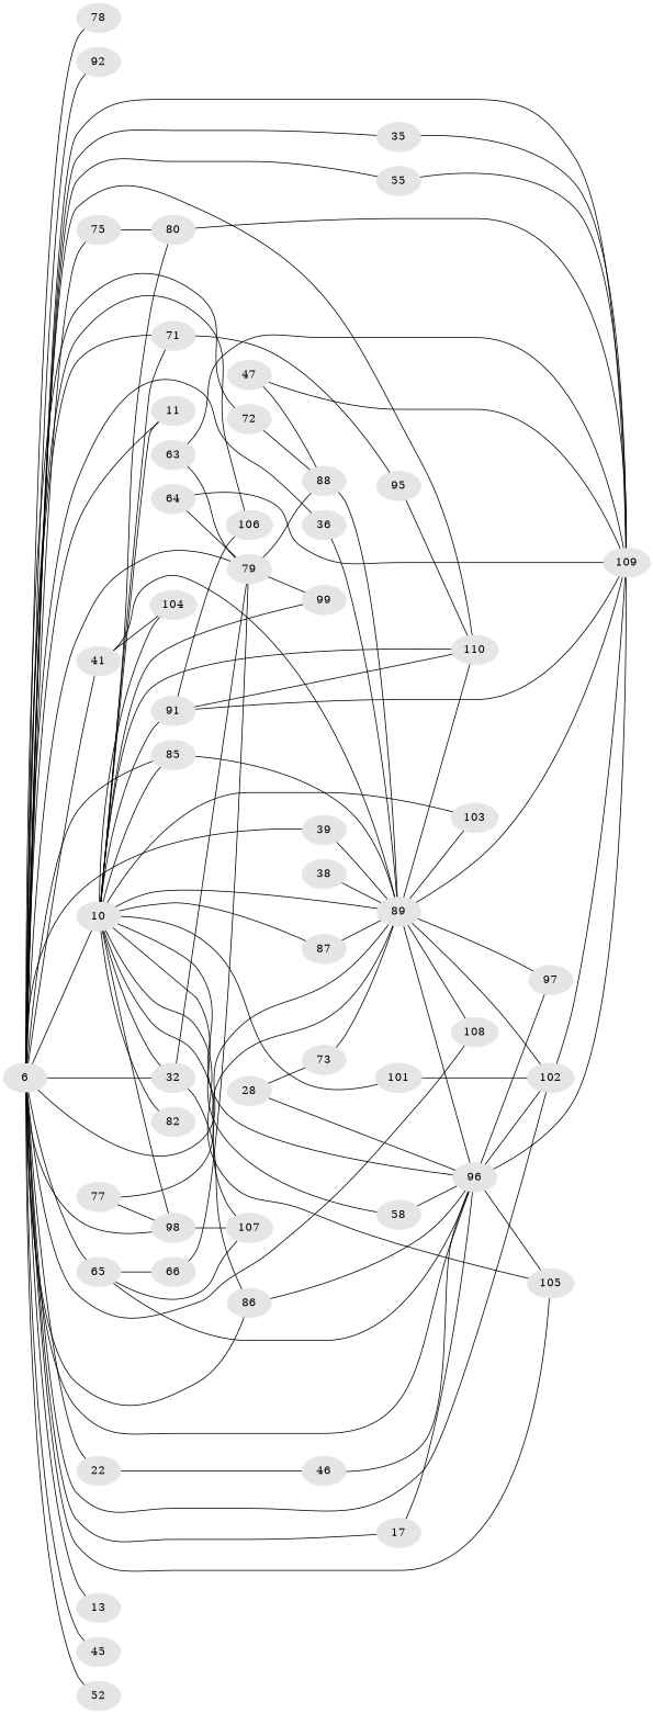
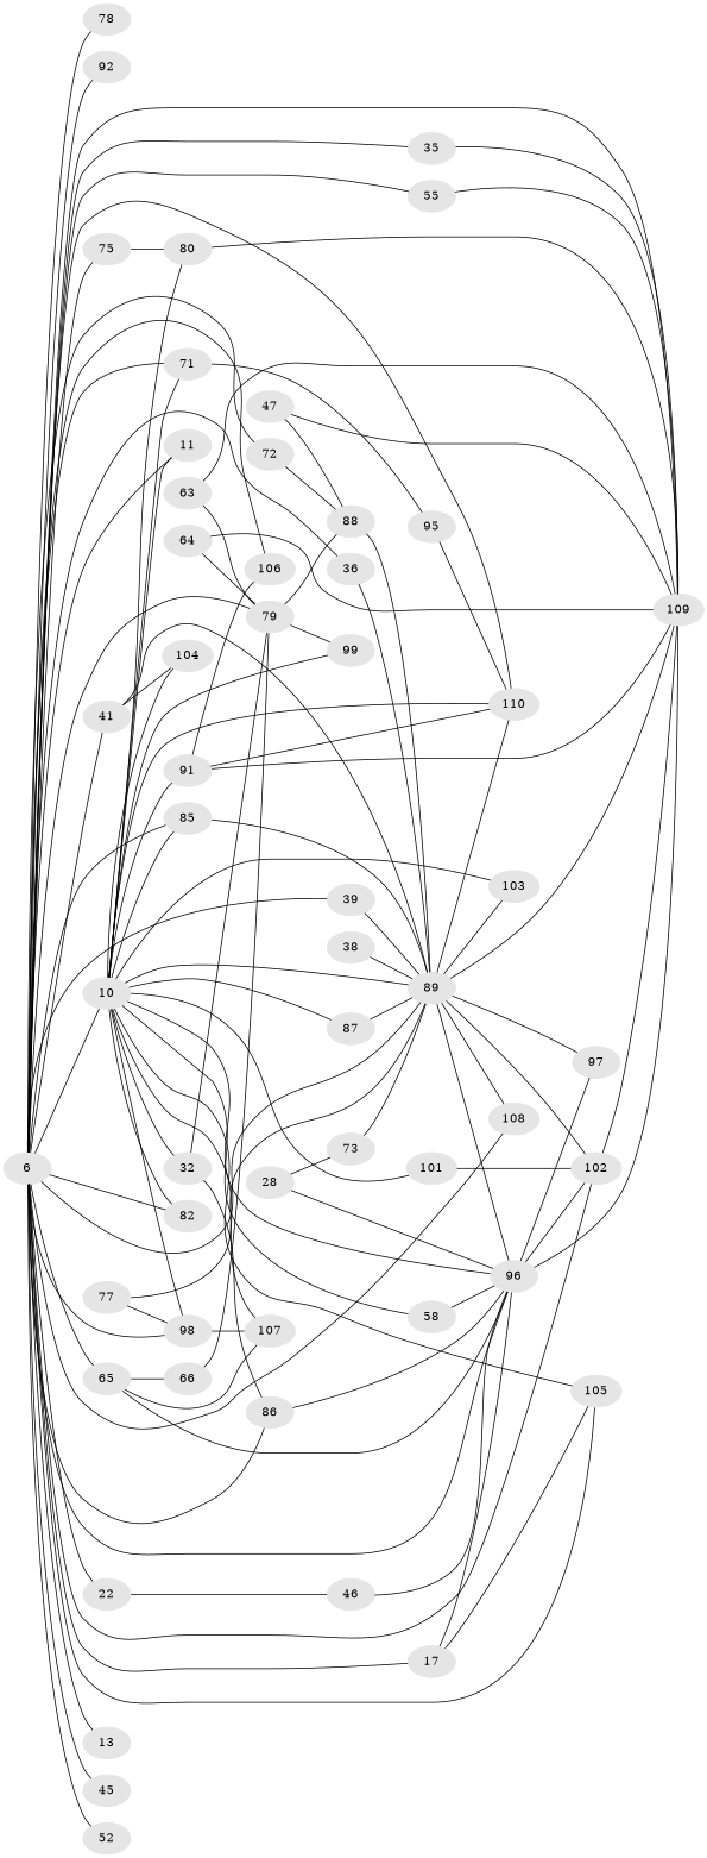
  graph {
    rankdir=LR
    node [color=gray90 style=filled]
    6 [super="+3+5"]
    10
    11
    13
    17
    22
    35
    36
    39
    41 [super="+40"]
    45
    52
    55
    65 [super="+57"]
    71 [super="+49"]
    72
    75
    78
    79 [super="+53+20"]
    82
    85 [super="+68+70"]
    86 [super="+24"]
    89 [super="+44+76+7"]
    92
    96 [super="+56+69"]
    98 [super="+51+84"]
    102 [super="+94"]
    105 [super="+37+93"]
    106
    108
    109 [super="+74+81"]
    110 [super="+100"]
    32 [super="+29"]
    58
    80 [super="+62"]
    87
    91 [super="+59+27+61"]
    99
    101
    103
    104
    107 [super="+90"]
    46
    66
    95
    88 [super="+67"]
    97
    28
    73
    38
    47
    63
    64
    77
    6 -- 10 [weight=3]
    6 -- 11
    6 -- 13 [weight=2]
    6 -- 17
    6 -- 22 [weight=2]
    6 -- 35
    6 -- 36
    6 -- 39
    6 -- 41 [weight=2]
    6 -- 45 [weight=2]
    6 -- 52
    6 -- 55
    6 -- 65 [weight=2]
    6 -- 71 [weight=2]
    6 -- 72
    6 -- 75
    6 -- 78 [weight=2]
    6 -- 79 [weight=3]
-   6 -- 32
+   6 -- 82
    6 -- 85 [weight=3]
    6 -- 86
    6 -- 89 [weight=7]
    6 -- 92 [weight=2]
    6 -- 96 [weight=8]
    6 -- 98 [weight=4]
    6 -- 102
    6 -- 105 [weight=2]
    6 -- 106
    6 -- 108
    6 -- 109 [weight=8]
    6 -- 110 [weight=2]
    10 -- 11
    10 -- 71
    10 -- 82
    10 -- 85
    10 -- 89 [weight=2]
    10 -- 96 [weight=2]
    10 -- 98 [weight=3]
    10 -- 105 [weight=3]
    10 -- 110
    10 -- 32
    10 -- 58
    10 -- 80 [weight=2]
    10 -- 87
    10 -- 91 [weight=3]
    10 -- 99
    10 -- 101
    10 -- 103
    10 -- 104
    10 -- 107
    17 -- 96
    22 -- 46
    35 -- 109
    36 -- 89
    39 -- 89
    41 -- 89
    41 -- 104
    55 -- 109
    65 -- 96
    65 -- 107
    65 -- 66
    71 -- 95
    72 -- 88
    75 -- 80
    79 -- 99
    79 -- 88 [weight=2]
    85 -- 89
    86 -- 96 [weight=2]
    89 -- 96 [weight=7]
    89 -- 102
    89 -- 108
    89 -- 109 [weight=5]
    89 -- 110 [weight=2]
    89 -- 103
    89 -- 97
    96 -- 102 [weight=2]
-   96 -- 105 [weight=2]
+   17 -- 105 [weight=2]
    96 -- 109 [weight=4]
    96 -- 97
    98 -- 107
    102 -- 109 [weight=2]
    32 -- 79
    32 -- 86
    58 -- 96
    80 -- 109
    87 -- 89
    91 -- 106
    91 -- 109 [weight=2]
    91 -- 110 [weight=2]
    101 -- 102
    46 -- 96
    66 -- 79
    95 -- 110
    88 -- 89 [weight=5]
    28 -- 96 [weight=2]
    28 -- 73
    73 -- 89
    38 -- 89 [weight=2]
    47 -- 109
    47 -- 88
    63 -- 79
    63 -- 109
    64 -- 79
    64 -- 109
    77 -- 89
    77 -- 98
  }
